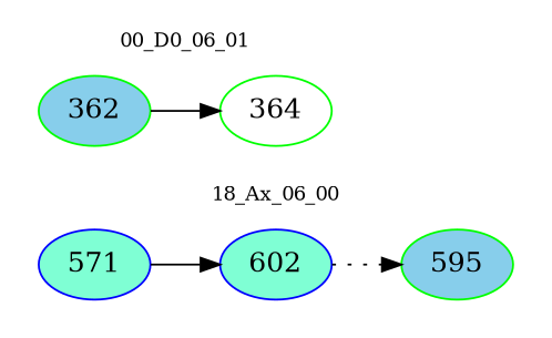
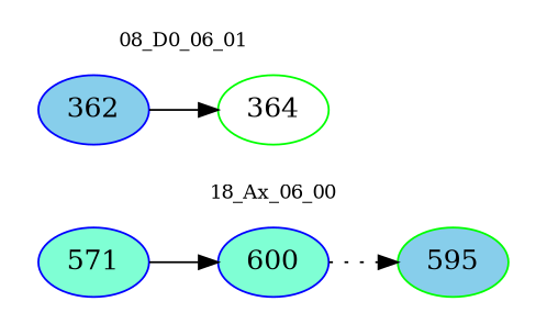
  digraph {
    rankdir=LR
    node [color=blue fillcolor=aquamarine style=filled]
    edge [color=black style=solid]
-   n1 [label=602]
+   n1 [label=600]
    n2 [label=571]
    n3 [color=green fillcolor=skyblue label=595]
-   n4 [color=green fillcolor=skyblue label=362]
+   n4 [fillcolor=skyblue label=362]
    n5 [color=green fillcolor=white label=364]
    subgraph cluster_1 {
      color=white
      fontsize=10
      label="18_Ax_06_00"
      n1
      n2
      n3
    }
    subgraph cluster_2 {
      color=white
      fontsize=10
-     label="00_D0_06_01"
+     label="08_D0_06_01"
      n4
      n5
    }
    n1 -> n3 [style=dotted]
    n2 -> n1
    n4 -> n5
  }
